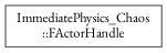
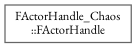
  digraph {
    rankdir=LR
    fontname="EB Garamond"
-   n1 [color=grey40 fillcolor=white fontname="EB Garamond" fontsize=10 height=0.2 label="ImmediatePhysics_Chaos\l::FActorHandle" shape=box style=filled width=0.4]
+   n1 [color=grey40 fillcolor=white fontname="EB Garamond" fontsize=10 height=0.2 label="FActorHandle_Chaos\l::FActorHandle" shape=box style=filled width=0.4]
  }
